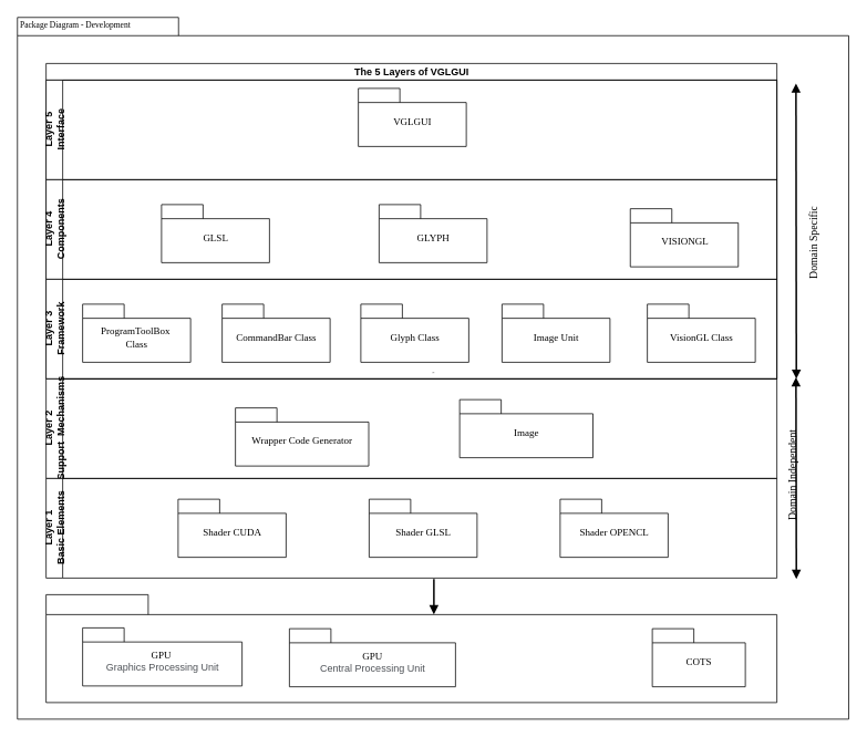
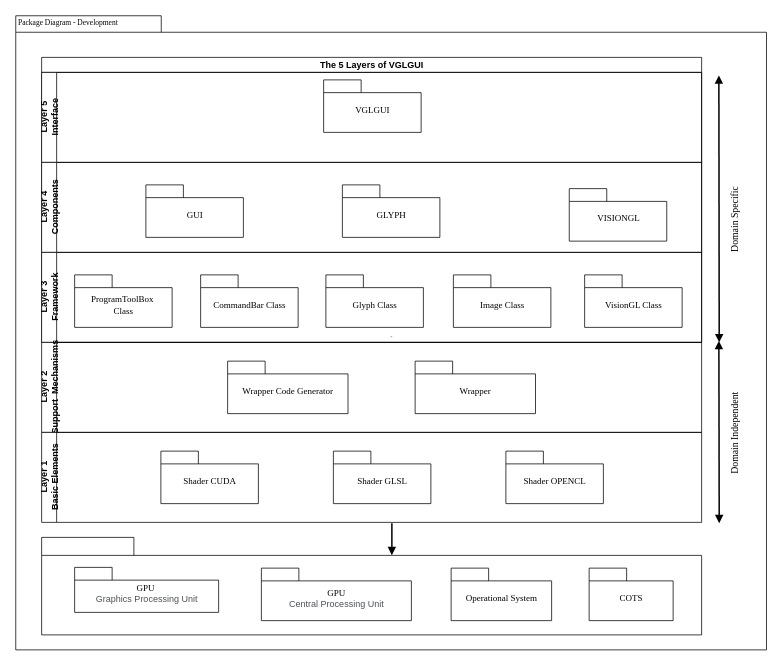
  <mxCell id="0" />
  <mxCell id="1" parent="0" />
  <mxCell id="2" value="" style="shape=folder;fontStyle=1;spacingTop=10;tabWidth=123;tabHeight=24;tabPosition=left;html=1;rounded=0;shadow=0;comic=0;labelBackgroundColor=none;strokeWidth=1;fontFamily=Verdana;fontSize=10;align=center;" parent="1" vertex="1"><mxGeometry x="55" y="716" width="880" height="130" as="geometry" /></mxCell>
  <mxCell id="3" value="&lt;hr&gt;" style="shape=folder;fontStyle=1;spacingTop=10;tabWidth=194;tabHeight=22;tabPosition=left;html=1;rounded=0;shadow=0;comic=0;labelBackgroundColor=none;strokeWidth=1;fillColor=none;fontFamily=Verdana;fontSize=10;align=center;" parent="1" vertex="1"><mxGeometry x="20.5" y="20.5" width="1001" height="845.5" as="geometry" /></mxCell>
  <mxCell id="4" value="The 5 Layers of VGLGUI" style="swimlane;html=1;childLayout=stackLayout;resizeParent=1;resizeParentMax=0;horizontal=1;startSize=20;horizontalStack=0;" vertex="1" parent="1"><mxGeometry x="55" y="76" width="880" height="380" as="geometry" /></mxCell>
  <mxCell id="5" value="Layer 5&lt;br&gt;Interface" style="swimlane;html=1;startSize=20;horizontal=0;" vertex="1" parent="4"><mxGeometry y="20" width="880" height="120" as="geometry" /></mxCell>
  <mxCell id="6" value="Layer 4&lt;br&gt;Components" style="swimlane;html=1;startSize=20;horizontal=0;" vertex="1" parent="4"><mxGeometry y="140" width="880" height="120" as="geometry" /></mxCell>
  <mxCell id="7" value="Layer 3&lt;br&gt;Framework" style="swimlane;html=1;startSize=20;horizontal=0;" vertex="1" parent="4"><mxGeometry y="260" width="880" height="120" as="geometry" /></mxCell>
- <mxCell id="8" value="&lt;font style=&quot;font-size: 12px&quot;&gt;&lt;span style=&quot;font-weight: 400 ; text-align: left&quot;&gt;GPU&amp;nbsp;&lt;/span&gt;&lt;br style=&quot;font-weight: 400 ; text-align: left&quot;&gt;&lt;span style=&quot;font-weight: 400 ; text-align: left ; color: rgb(77 , 81 , 86) ; font-family: &amp;#34;arial&amp;#34; , sans-serif ; background-color: rgb(255 , 255 , 255)&quot;&gt;Graphics Processing Unit&lt;/span&gt;&lt;/font&gt;" style="shape=folder;fontStyle=1;spacingTop=10;tabWidth=50;tabHeight=17;tabPosition=left;html=1;rounded=0;shadow=0;comic=0;labelBackgroundColor=none;strokeWidth=1;fontFamily=Verdana;fontSize=10;align=center;" parent="1" vertex="1"><mxGeometry x="99" y="756" width="192" height="70" as="geometry" /></mxCell>
+ <mxCell id="8" value="&lt;font style=&quot;font-size: 12px&quot;&gt;&lt;span style=&quot;font-weight: 400 ; text-align: left&quot;&gt;GPU&amp;nbsp;&lt;/span&gt;&lt;br style=&quot;font-weight: 400 ; text-align: left&quot;&gt;&lt;span style=&quot;font-weight: 400 ; text-align: left ; color: rgb(77 , 81 , 86) ; font-family: &amp;#34;arial&amp;#34; , sans-serif ; background-color: rgb(255 , 255 , 255)&quot;&gt;Graphics Processing Unit&lt;/span&gt;&lt;/font&gt;" style="shape=folder;fontStyle=1;spacingTop=10;tabWidth=50;tabHeight=17;tabPosition=left;html=1;rounded=0;shadow=0;comic=0;labelBackgroundColor=none;strokeWidth=1;fontFamily=Verdana;fontSize=10;align=center;" parent="1" vertex="1"><mxGeometry x="99" y="756" width="192" height="60" as="geometry" /></mxCell>
  <mxCell id="9" value="&lt;font style=&quot;font-size: 12px&quot;&gt;&lt;span style=&quot;font-weight: 400 ; text-align: left&quot;&gt;GPU&lt;/span&gt;&lt;br style=&quot;font-weight: 400 ; text-align: left&quot;&gt;&lt;span style=&quot;font-weight: 400 ; text-align: left ; color: rgb(77 , 81 , 86) ; font-family: &amp;#34;arial&amp;#34; , sans-serif ; background-color: rgb(255 , 255 , 255)&quot;&gt;Central Processing Unit&lt;/span&gt;&lt;/font&gt;" style="shape=folder;fontStyle=1;spacingTop=10;tabWidth=50;tabHeight=17;tabPosition=left;html=1;rounded=0;shadow=0;comic=0;labelBackgroundColor=none;strokeWidth=1;fontFamily=Verdana;fontSize=10;align=center;" parent="1" vertex="1"><mxGeometry x="348" y="757" width="200" height="70" as="geometry" /></mxCell>
  <mxCell id="10" value="Package Diagram - Development" style="text;html=1;align=left;verticalAlign=top;spacingTop=-4;fontSize=10;fontFamily=Verdana" parent="1" vertex="1"><mxGeometry x="21.5" y="20.5" width="192.5" height="20" as="geometry" /></mxCell>
  <mxCell id="11" value="&lt;font style=&quot;font-size: 12px ; font-weight: normal&quot;&gt;COTS&lt;/font&gt;" style="shape=folder;fontStyle=1;spacingTop=10;tabWidth=50;tabHeight=17;tabPosition=left;html=1;rounded=0;shadow=0;comic=0;labelBackgroundColor=none;strokeWidth=1;fontFamily=Verdana;fontSize=10;align=center;" vertex="1" parent="1"><mxGeometry x="785" y="757" width="112" height="70" as="geometry" /></mxCell>
+ <mxCell id="12" value="&lt;span style=&quot;font-weight: normal&quot;&gt;&lt;font style=&quot;font-size: 12px&quot;&gt;Operational System&lt;/font&gt;&lt;/span&gt;" style="shape=folder;fontStyle=1;spacingTop=10;tabWidth=50;tabHeight=17;tabPosition=left;html=1;rounded=0;shadow=0;comic=0;labelBackgroundColor=none;strokeWidth=1;fontFamily=Verdana;fontSize=10;align=center;" vertex="1" parent="1"><mxGeometry x="601" y="757" width="134" height="70" as="geometry" /></mxCell>
  <mxCell id="13" value="Layer 2&lt;br&gt;Support&amp;nbsp; Mechanisms" style="swimlane;html=1;startSize=20;horizontal=0;" vertex="1" parent="1"><mxGeometry x="55" y="456" width="880" height="120" as="geometry" /></mxCell>
  <mxCell id="14" value="Layer 1&lt;br&gt;Basic Elements" style="swimlane;html=1;startSize=20;horizontal=0;" vertex="1" parent="1"><mxGeometry x="55" y="576" width="880" height="120" as="geometry" /></mxCell>
  <mxCell id="15" value="&lt;span style=&quot;font-size: 12px ; font-weight: 400 ; text-align: left&quot;&gt;Shader&amp;nbsp;&lt;/span&gt;&lt;span style=&quot;font-size: 12px ; font-weight: 400 ; text-align: left&quot;&gt;CUDA&lt;/span&gt;" style="shape=folder;fontStyle=1;spacingTop=10;tabWidth=50;tabHeight=17;tabPosition=left;html=1;rounded=0;shadow=0;comic=0;labelBackgroundColor=none;strokeWidth=1;fontFamily=Verdana;fontSize=10;align=center;" vertex="1" parent="1"><mxGeometry x="214" y="601" width="130" height="70" as="geometry" /></mxCell>
  <mxCell id="16" value="&lt;font style=&quot;font-size: 12px&quot;&gt;&lt;span style=&quot;font-weight: 400 ; text-align: left&quot;&gt;Shader&amp;nbsp;&lt;/span&gt;&lt;span style=&quot;font-weight: 400 ; text-align: left&quot;&gt;GLSL&lt;/span&gt;&lt;/font&gt;" style="shape=folder;fontStyle=1;spacingTop=10;tabWidth=50;tabHeight=17;tabPosition=left;html=1;rounded=0;shadow=0;comic=0;labelBackgroundColor=none;strokeWidth=1;fontFamily=Verdana;fontSize=10;align=center;" vertex="1" parent="1"><mxGeometry x="444" y="601" width="130" height="70" as="geometry" /></mxCell>
  <mxCell id="17" value="&lt;span style=&quot;font-size: 12px ; font-weight: 400 ; text-align: left&quot;&gt;Shader&amp;nbsp;&lt;/span&gt;&lt;span style=&quot;font-size: 12px ; font-weight: 400 ; text-align: left&quot;&gt;OPENCL&lt;/span&gt;" style="shape=folder;fontStyle=1;spacingTop=10;tabWidth=50;tabHeight=17;tabPosition=left;html=1;rounded=0;shadow=0;comic=0;labelBackgroundColor=none;strokeWidth=1;fontFamily=Verdana;fontSize=10;align=center;" vertex="1" parent="1"><mxGeometry x="674" y="601" width="130" height="70" as="geometry" /></mxCell>
  <mxCell id="18" value="" style="endArrow=block;startArrow=block;endFill=1;startFill=1;html=1;fontFamily=Verdana;fontSize=10;strokeWidth=2;entryX=0.953;entryY=0.811;entryDx=0;entryDy=0;entryPerimeter=0;" edge="1" parent="1"><mxGeometry width="160" relative="1" as="geometry"><mxPoint x="958" y="454" as="sourcePoint" /><mxPoint x="958.453" y="697.201" as="targetPoint" /></mxGeometry></mxCell>
- <mxCell id="19" value="Domain Independent" style="text;strokeColor=none;align=center;verticalAlign=middle;spacingLeft=4;spacingRight=7;overflow=hidden;rotatable=0;points=[[0,0.5],[1,0.5]];portConstraint=eastwest;rounded=0;shadow=0;comic=0;fontFamily=Verdana;fontSize=13;html=1;spacing=2;labelPosition=center;verticalLabelPosition=middle;horizontal=0;" vertex="1" parent="1"><mxGeometry x="943" y="476" width="20" height="190" as="geometry" /></mxCell>
+ <mxCell id="19" value="Domain Independent" style="text;strokeColor=none;align=center;verticalAlign=middle;spacingLeft=4;spacingRight=7;overflow=hidden;rotatable=0;points=[[0,0.5],[1,0.5]];portConstraint=eastwest;rounded=0;shadow=0;comic=0;fontFamily=Verdana;fontSize=13;html=1;spacing=2;labelPosition=center;verticalLabelPosition=middle;horizontal=0;" vertex="1" parent="1"><mxGeometry x="968" y="481" width="20" height="190" as="geometry" /></mxCell>
  <mxCell id="20" value="" style="endArrow=block;startArrow=block;endFill=1;startFill=1;html=1;fontFamily=Verdana;fontSize=10;strokeWidth=2;entryX=0.953;entryY=0.811;entryDx=0;entryDy=0;entryPerimeter=0;" edge="1" parent="1"><mxGeometry width="160" relative="1" as="geometry"><mxPoint x="958" y="100" as="sourcePoint" /><mxPoint x="958.453" y="456" as="targetPoint" /></mxGeometry></mxCell>
  <mxCell id="21" value="Domain Specific" style="text;strokeColor=none;align=center;verticalAlign=middle;spacingLeft=4;spacingRight=7;overflow=hidden;rotatable=0;points=[[0,0.5],[1,0.5]];portConstraint=eastwest;rounded=0;shadow=0;comic=0;fontFamily=Verdana;fontSize=13;html=1;spacing=2;labelPosition=center;verticalLabelPosition=middle;horizontal=0;" vertex="1" parent="1"><mxGeometry x="968" y="196" width="20" height="190" as="geometry" /></mxCell>
- <mxCell id="22" value="&lt;font style=&quot;font-size: 12px&quot;&gt;&lt;span style=&quot;font-weight: 400 ; text-align: left&quot;&gt;Wrapper&amp;nbsp;&lt;/span&gt;&lt;span style=&quot;font-weight: 400 ; text-align: left&quot;&gt;Code&amp;nbsp;Generator&lt;/span&gt;&lt;/font&gt;" style="shape=folder;fontStyle=1;spacingTop=10;tabWidth=50;tabHeight=17;tabPosition=left;html=1;rounded=0;shadow=0;comic=0;labelBackgroundColor=none;strokeWidth=1;fontFamily=Verdana;fontSize=10;align=center;" vertex="1" parent="1"><mxGeometry x="283" y="491" width="160.5" height="70" as="geometry" /></mxCell>
- <mxCell id="23" value="&lt;font style=&quot;font-size: 12px&quot;&gt;&lt;span style=&quot;font-weight: 400 ; text-align: left&quot;&gt;Image&lt;/span&gt;&lt;/font&gt;" style="shape=folder;fontStyle=1;spacingTop=10;tabWidth=50;tabHeight=17;tabPosition=left;html=1;rounded=0;shadow=0;comic=0;labelBackgroundColor=none;strokeWidth=1;fontFamily=Verdana;fontSize=10;align=center;" vertex="1" parent="1"><mxGeometry x="553" y="481" width="160.5" height="70" as="geometry" /></mxCell>
+ <mxCell id="22" value="&lt;font style=&quot;font-size: 12px&quot;&gt;&lt;span style=&quot;font-weight: 400 ; text-align: left&quot;&gt;Wrapper&amp;nbsp;&lt;/span&gt;&lt;span style=&quot;font-weight: 400 ; text-align: left&quot;&gt;Code&amp;nbsp;Generator&lt;/span&gt;&lt;/font&gt;" style="shape=folder;fontStyle=1;spacingTop=10;tabWidth=50;tabHeight=17;tabPosition=left;html=1;rounded=0;shadow=0;comic=0;labelBackgroundColor=none;strokeWidth=1;fontFamily=Verdana;fontSize=10;align=center;" vertex="1" parent="1"><mxGeometry x="303" y="481" width="160.5" height="70" as="geometry" /></mxCell>
+ <mxCell id="23" value="&lt;font style=&quot;font-size: 12px&quot;&gt;&lt;span style=&quot;font-weight: 400 ; text-align: left&quot;&gt;Wrapper&lt;/span&gt;&lt;/font&gt;" style="shape=folder;fontStyle=1;spacingTop=10;tabWidth=50;tabHeight=17;tabPosition=left;html=1;rounded=0;shadow=0;comic=0;labelBackgroundColor=none;strokeWidth=1;fontFamily=Verdana;fontSize=10;align=center;" vertex="1" parent="1"><mxGeometry x="553" y="481" width="160.5" height="70" as="geometry" /></mxCell>
  <mxCell id="24" value="" style="html=1;verticalAlign=bottom;endArrow=block;strokeWidth=2;fontFamily=Verdana;fontSize=13;entryX=0.503;entryY=0.846;entryDx=0;entryDy=0;entryPerimeter=0;" edge="1" parent="1"><mxGeometry width="80" relative="1" as="geometry"><mxPoint x="522" y="697" as="sourcePoint" /><mxPoint x="522.003" y="739.793" as="targetPoint" /></mxGeometry></mxCell>
  <mxCell id="25" value="&lt;div style=&quot;text-align: left&quot;&gt;&lt;span style=&quot;font-size: 12px ; font-weight: 400&quot;&gt;VisionGL Class&lt;/span&gt;&lt;/div&gt;" style="shape=folder;fontStyle=1;spacingTop=10;tabWidth=50;tabHeight=17;tabPosition=left;html=1;rounded=0;shadow=0;comic=0;labelBackgroundColor=none;strokeWidth=1;fontFamily=Verdana;fontSize=10;align=center;" vertex="1" parent="1"><mxGeometry x="779" y="366" width="130" height="70" as="geometry" /></mxCell>
  <mxCell id="26" value="&lt;div style=&quot;text-align: left&quot;&gt;&lt;span style=&quot;font-size: 12px ; font-weight: 400&quot;&gt;Glyph Class&lt;/span&gt;&lt;/div&gt;" style="shape=folder;fontStyle=1;spacingTop=10;tabWidth=50;tabHeight=17;tabPosition=left;html=1;rounded=0;shadow=0;comic=0;labelBackgroundColor=none;strokeWidth=1;fontFamily=Verdana;fontSize=10;align=center;" vertex="1" parent="1"><mxGeometry x="434" y="366" width="130" height="70" as="geometry" /></mxCell>
- <mxCell id="27" value="&lt;div style=&quot;text-align: left&quot;&gt;&lt;span style=&quot;font-size: 12px ; font-weight: 400&quot;&gt;Image Unit&lt;/span&gt;&lt;/div&gt;" style="shape=folder;fontStyle=1;spacingTop=10;tabWidth=50;tabHeight=17;tabPosition=left;html=1;rounded=0;shadow=0;comic=0;labelBackgroundColor=none;strokeWidth=1;fontFamily=Verdana;fontSize=10;align=center;" vertex="1" parent="1"><mxGeometry x="604" y="366" width="130" height="70" as="geometry" /></mxCell>
+ <mxCell id="27" value="&lt;div style=&quot;text-align: left&quot;&gt;&lt;span style=&quot;font-size: 12px ; font-weight: 400&quot;&gt;Image Class&lt;/span&gt;&lt;/div&gt;" style="shape=folder;fontStyle=1;spacingTop=10;tabWidth=50;tabHeight=17;tabPosition=left;html=1;rounded=0;shadow=0;comic=0;labelBackgroundColor=none;strokeWidth=1;fontFamily=Verdana;fontSize=10;align=center;" vertex="1" parent="1"><mxGeometry x="604" y="366" width="130" height="70" as="geometry" /></mxCell>
  <mxCell id="28" value="&lt;div style=&quot;text-align: left&quot;&gt;&lt;span style=&quot;font-size: 12px ; font-weight: 400&quot;&gt;CommandBar Class&lt;/span&gt;&lt;/div&gt;" style="shape=folder;fontStyle=1;spacingTop=10;tabWidth=50;tabHeight=17;tabPosition=left;html=1;rounded=0;shadow=0;comic=0;labelBackgroundColor=none;strokeWidth=1;fontFamily=Verdana;fontSize=10;align=center;" vertex="1" parent="1"><mxGeometry x="267" y="366" width="130" height="70" as="geometry" /></mxCell>
  <mxCell id="29" value="&lt;div&gt;&lt;span style=&quot;font-size: 12px ; font-weight: 400&quot;&gt;ProgramToolBox&amp;nbsp;&lt;/span&gt;&lt;/div&gt;&lt;div&gt;&lt;span style=&quot;font-size: 12px ; font-weight: 400&quot;&gt;Class&lt;/span&gt;&lt;/div&gt;" style="shape=folder;fontStyle=1;spacingTop=10;tabWidth=50;tabHeight=17;tabPosition=left;html=1;rounded=0;shadow=0;comic=0;labelBackgroundColor=none;strokeWidth=1;fontFamily=Verdana;fontSize=10;align=center;" vertex="1" parent="1"><mxGeometry x="99" y="366" width="130" height="70" as="geometry" /></mxCell>
- <mxCell id="30" value="&lt;div style=&quot;text-align: left&quot;&gt;&lt;span style=&quot;font-size: 12px ; font-weight: 400&quot;&gt;GLSL&lt;/span&gt;&lt;/div&gt;" style="shape=folder;fontStyle=1;spacingTop=10;tabWidth=50;tabHeight=17;tabPosition=left;html=1;rounded=0;shadow=0;comic=0;labelBackgroundColor=none;strokeWidth=1;fontFamily=Verdana;fontSize=10;align=center;" vertex="1" parent="1"><mxGeometry x="194" y="246" width="130" height="70" as="geometry" /></mxCell>
+ <mxCell id="30" value="&lt;div style=&quot;text-align: left&quot;&gt;&lt;span style=&quot;font-size: 12px ; font-weight: 400&quot;&gt;GUI&lt;/span&gt;&lt;/div&gt;" style="shape=folder;fontStyle=1;spacingTop=10;tabWidth=50;tabHeight=17;tabPosition=left;html=1;rounded=0;shadow=0;comic=0;labelBackgroundColor=none;strokeWidth=1;fontFamily=Verdana;fontSize=10;align=center;" vertex="1" parent="1"><mxGeometry x="194" y="246" width="130" height="70" as="geometry" /></mxCell>
  <mxCell id="31" value="&lt;div style=&quot;text-align: left&quot;&gt;&lt;span style=&quot;font-size: 12px ; font-weight: 400&quot;&gt;GLYPH&lt;/span&gt;&lt;/div&gt;" style="shape=folder;fontStyle=1;spacingTop=10;tabWidth=50;tabHeight=17;tabPosition=left;html=1;rounded=0;shadow=0;comic=0;labelBackgroundColor=none;strokeWidth=1;fontFamily=Verdana;fontSize=10;align=center;" vertex="1" parent="1"><mxGeometry x="456" y="246" width="130" height="70" as="geometry" /></mxCell>
  <mxCell id="32" value="&lt;div style=&quot;text-align: left&quot;&gt;&lt;span style=&quot;font-size: 12px ; font-weight: 400&quot;&gt;VISIONGL&lt;/span&gt;&lt;/div&gt;" style="shape=folder;fontStyle=1;spacingTop=10;tabWidth=50;tabHeight=17;tabPosition=left;html=1;rounded=0;shadow=0;comic=0;labelBackgroundColor=none;strokeWidth=1;fontFamily=Verdana;fontSize=10;align=center;" vertex="1" parent="1"><mxGeometry x="758.5" y="251" width="130" height="70" as="geometry" /></mxCell>
  <mxCell id="33" value="&lt;div style=&quot;text-align: left&quot;&gt;&lt;span style=&quot;font-size: 12px ; font-weight: 400&quot;&gt;VGLGUI&lt;/span&gt;&lt;/div&gt;" style="shape=folder;fontStyle=1;spacingTop=10;tabWidth=50;tabHeight=17;tabPosition=left;html=1;rounded=0;shadow=0;comic=0;labelBackgroundColor=none;strokeWidth=1;fontFamily=Verdana;fontSize=10;align=center;" vertex="1" parent="1"><mxGeometry x="431" y="106" width="130" height="70" as="geometry" /></mxCell>
